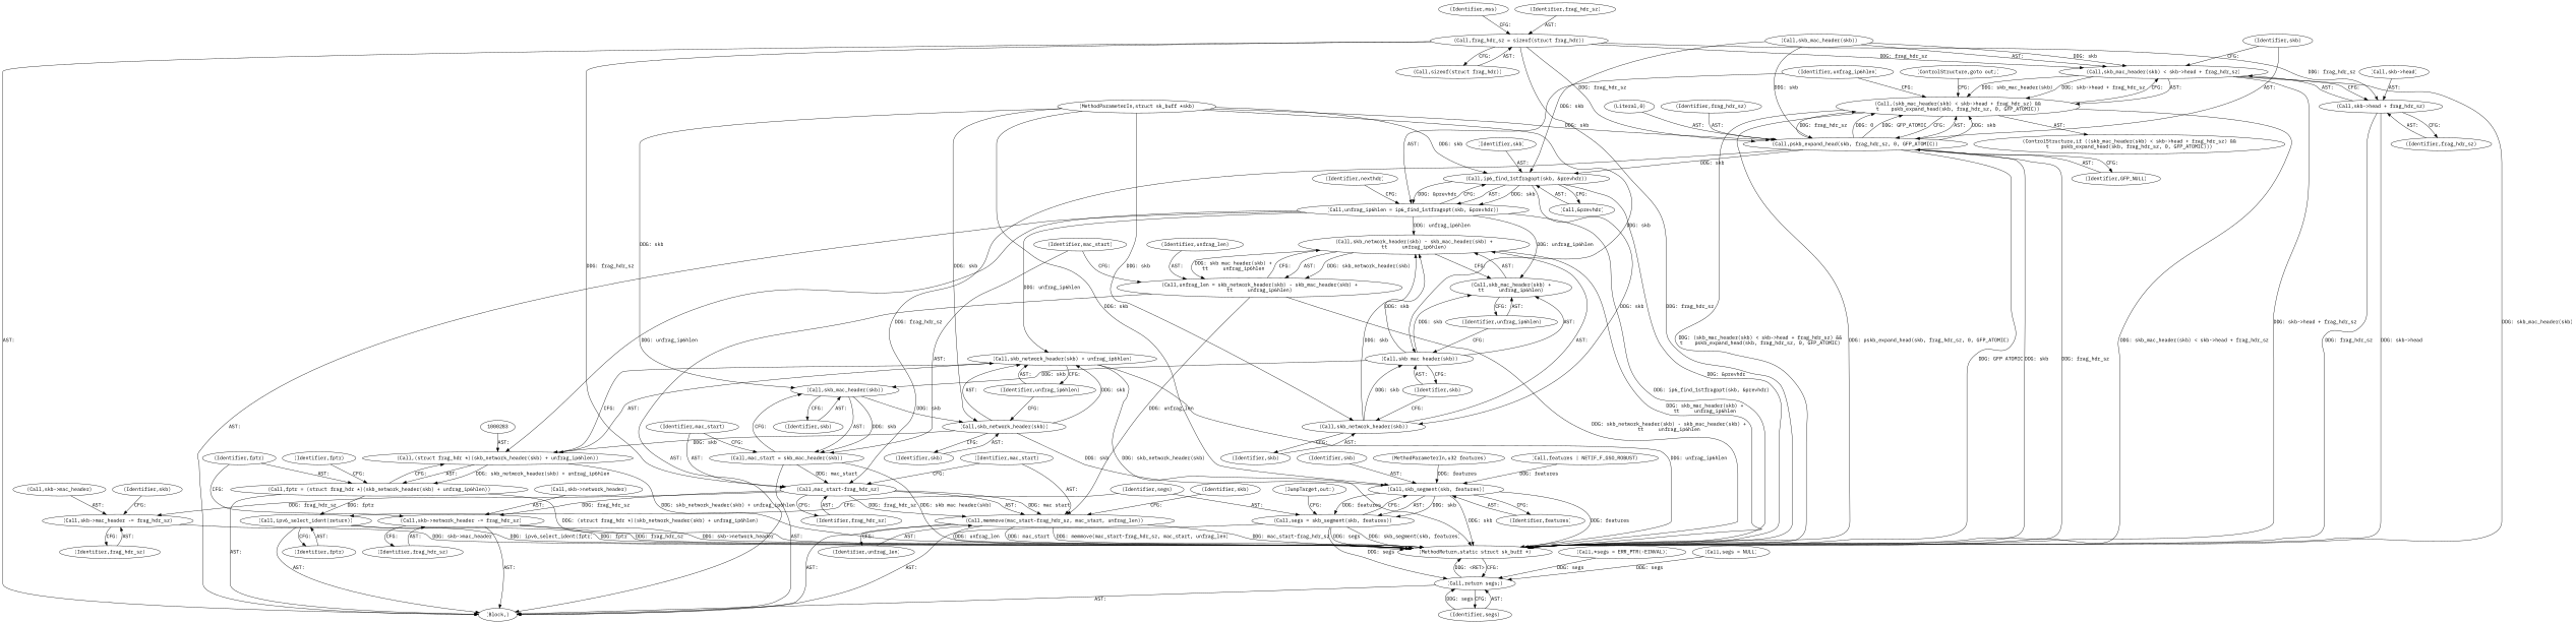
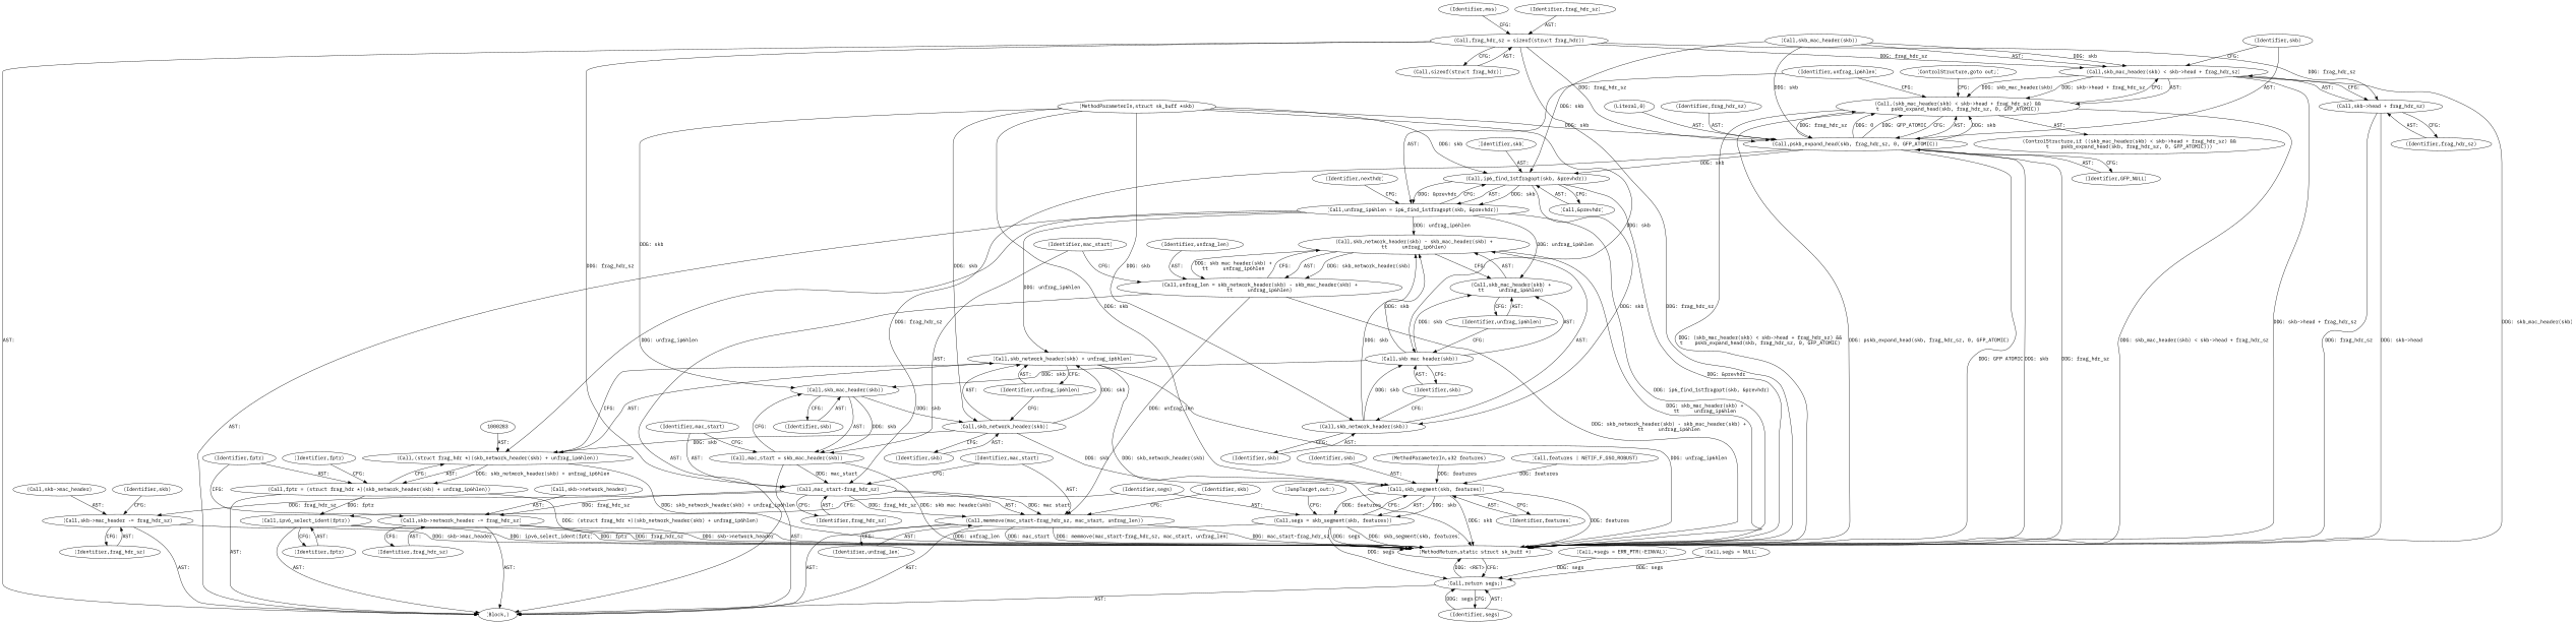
  digraph {
    fontname="IBM Plex Mono"
    node [fontname="IBM Plex Mono"]
    edge [fontname="IBM Plex Mono"]
    n1 [label="(Call,frag_hdr_sz = sizeof(struct frag_hdr))"]
    n2 [label="(Call,skb_mac_header(skb) < skb->head + frag_hdr_sz)"]
    n3 [label="(Call,skb->head + frag_hdr_sz)"]
    n4 [label="(Call,pskb_expand_head(skb, frag_hdr_sz, 0, GFP_ATOMIC))"]
    n5 [label="(Call,mac_start-frag_hdr_sz)"]
    n6 [label="(Call,sizeof(struct frag_hdr))"]
    n7 [label="(MethodReturn,static struct sk_buff *)"]
    n8 [label="(Block,)"]
    n9 [label="(Call,(skb_mac_header(skb) < skb->head + frag_hdr_sz) &&\n\t    pskb_expand_head(skb, frag_hdr_sz, 0, GFP_ATOMIC))"]
    n10 [label="(Identifier,frag_hdr_sz)"]
    n11 [label="(Call,ip6_find_1stfragopt(skb, &prevhdr))"]
    n12 [label="(Identifier,GFP_NULL)"]
    n13 [label="(Call,memmove(mac_start-frag_hdr_sz, mac_start, unfrag_len))"]
    n14 [label="(Call,skb->mac_header -= frag_hdr_sz)"]
    n15 [label="(Call,skb->network_header -= frag_hdr_sz)"]
    n16 [label="(Identifier,frag_hdr_sz)"]
    n17 [label="(Call,return segs;)"]
    n18 [label="(ControlStructure,if ((skb_mac_header(skb) < skb->head + frag_hdr_sz) &&\n\t    pskb_expand_head(skb, frag_hdr_sz, 0, GFP_ATOMIC)))"]
    n19 [label="(Call,unfrag_ip6hlen = ip6_find_1stfragopt(skb, &prevhdr))"]
    n20 [label="(Call,skb_network_header(skb))"]
    n21 [label="(Call,&prevhdr)"]
    n22 [label="(Call,skb_network_header(skb) - skb_mac_header(skb) +\n\t\t     unfrag_ip6hlen)"]
    n23 [label="(Call,skb_mac_header(skb) +\n\t\t     unfrag_ip6hlen)"]
    n24 [label="(Call,(struct frag_hdr *)(skb_network_header(skb) + unfrag_ip6hlen))"]
    n25 [label="(Call,skb_network_header(skb) + unfrag_ip6hlen)"]
    n26 [label="(Call,skb_mac_header(skb))"]
    n27 [label="(Identifier,skb)"]
    n28 [label="(Call,unfrag_len = skb_network_header(skb) - skb_mac_header(skb) +\n\t\t     unfrag_ip6hlen)"]
    n29 [label="(Identifier,unfrag_ip6hlen)"]
    n30 [label="(Call,fptr = (struct frag_hdr *)(skb_network_header(skb) + unfrag_ip6hlen))"]
    n31 [label="(Identifier,unfrag_ip6hlen)"]
    n32 [label="(Identifier,unfrag_len)"]
-   n33 [label="(Call,ipv6_select_ident(return))"]
+   n33 [label="(Call,ipv6_select_ident(fptr))"]
    n34 [label="(Identifier,fptr)"]
    n35 [label="(Call,skb_network_header(skb))"]
    n36 [label="(Call,skb_mac_header(skb))"]
    n37 [label="(Identifier,skb)"]
    n38 [label="(Call,mac_start = skb_mac_header(skb))"]
    n39 [label="(Identifier,skb)"]
    n40 [label="(Call,skb_segment(skb, features))"]
    n41 [label="(Identifier,skb)"]
    n42 [label="(Identifier,frag_hdr_sz)"]
    n43 [label="(Identifier,frag_hdr_sz)"]
    n44 [label="(Call,segs = skb_segment(skb, features))"]
    n45 [label="(Identifier,features)"]
    n46 [label="(Identifier,segs)"]
    n47 [label="(Identifier,mss)"]
    n48 [label="(Identifier,skb)"]
    n49 [label="(Call,skb->mac_header)"]
    n50 [label="(Identifier,mac_start)"]
    n51 [label="(MethodParameterIn,struct sk_buff *skb)"]
    n52 [label="(Identifier,nexthdr)"]
    n53 [label="(Identifier,mac_start)"]
    n54 [label="(Call,skb_mac_header(skb))"]
    n55 [label="(Identifier,fptr)"]
    n56 [label="(Call,skb->network_header)"]
    n57 [label="(Identifier,skb)"]
    n58 [label="(Identifier,skb)"]
    n59 [label="(Call,*segs = ERR_PTR(-EINVAL))"]
    n60 [label="(Identifier,segs)"]
    n61 [label="(Identifier,unfrag_len)"]
    n62 [label="(ControlStructure,goto out;)"]
    n63 [label="(Identifier,frag_hdr_sz)"]
    n64 [label="(Identifier,frag_hdr_sz)"]
    n65 [label="(Call,segs = NULL)"]
-   n66 [label="(Call,skb->head)"]
    n67 [label="(Identifier,skb)"]
    n68 [label="(MethodParameterIn,u32 features)"]
    n69 [label="(Identifier,unfrag_ip6hlen)"]
    n70 [label="(Identifier,mac_start)"]
    n71 [label="(Literal,0)"]
    n72 [label="(JumpTarget,out:)"]
    n73 [label="(Identifier,fptr)"]
    n74 [label="(Call,features | NETIF_F_GSO_ROBUST)"]
    n75 [label="(Identifier,skb)"]
    1000283
    n1 -> n2 [label="DDG: frag_hdr_sz"]
    n1 -> n3 [label="DDG: frag_hdr_sz"]
    n1 -> n4 [label="DDG: frag_hdr_sz"]
    n1 -> n5 [label="DDG: frag_hdr_sz"]
    n1 -> n6 [label="CFG: "]
    n1 -> n7 [label="DDG: frag_hdr_sz"]
    n1 -> n8 [label="AST: "]
    n2 -> n3 [label="CFG: "]
    n2 -> n7 [label="DDG: skb->head + frag_hdr_sz"]
    n2 -> n7 [label="DDG: skb_mac_header(skb)"]
    n2 -> n9 [label="AST: "]
    n2 -> n9 [label="DDG: skb_mac_header(skb)"]
    n2 -> n9 [label="DDG: skb->head + frag_hdr_sz"]
    n3 -> n2 [label="AST: "]
    n3 -> n7 [label="DDG: skb->head"]
    n3 -> n7 [label="DDG: frag_hdr_sz"]
    n3 -> n10 [label="CFG: "]
    n4 -> n5 [label="DDG: frag_hdr_sz"]
    n4 -> n7 [label="DDG: skb"]
    n4 -> n7 [label="DDG: frag_hdr_sz"]
    n4 -> n7 [label="DDG: GFP_ATOMIC"]
    n4 -> n9 [label="AST: "]
    n4 -> n9 [label="DDG: skb"]
    n4 -> n9 [label="DDG: frag_hdr_sz"]
    n4 -> n9 [label="DDG: 0"]
    n4 -> n9 [label="DDG: GFP_ATOMIC"]
    n4 -> n11 [label="DDG: skb"]
    n4 -> n12 [label="CFG: "]
    n5 -> n13 [label="AST: "]
    n5 -> n13 [label="DDG: mac_start"]
    n5 -> n13 [label="DDG: frag_hdr_sz"]
    n5 -> n14 [label="DDG: frag_hdr_sz"]
    n5 -> n15 [label="DDG: frag_hdr_sz"]
    n5 -> n16 [label="CFG: "]
    n6 -> n1 [label="AST: "]
    n7 -> n17 [label="CFG: "]
    n9 -> n2 [label="CFG: "]
    n9 -> n4 [label="CFG: "]
    n9 -> n7 [label="DDG: skb_mac_header(skb) < skb->head + frag_hdr_sz"]
    n9 -> n7 [label="DDG: (skb_mac_header(skb) < skb->head + frag_hdr_sz) &&\n\t    pskb_expand_head(skb, frag_hdr_sz, 0, GFP_ATOMIC)"]
    n9 -> n7 [label="DDG: pskb_expand_head(skb, frag_hdr_sz, 0, GFP_ATOMIC)"]
    n9 -> n18 [label="AST: "]
    n10 -> n3 [label="AST: "]
    n11 -> n7 [label="DDG: &prevhdr"]
    n11 -> n19 [label="AST: "]
    n11 -> n19 [label="DDG: skb"]
    n11 -> n19 [label="DDG: &prevhdr"]
    n11 -> n20 [label="DDG: skb"]
    n11 -> n21 [label="CFG: "]
    n12 -> n4 [label="AST: "]
    n13 -> n7 [label="DDG: mac_start-frag_hdr_sz"]
    n13 -> n7 [label="DDG: unfrag_len"]
    n13 -> n7 [label="DDG: mac_start"]
    n13 -> n7 [label="DDG: memmove(mac_start-frag_hdr_sz, mac_start, unfrag_len)"]
    n13 -> n8 [label="AST: "]
    n13 -> n32 [label="CFG: "]
    n14 -> n7 [label="DDG: skb->mac_header"]
+   n14 -> n8 [label="AST: "]
    n14 -> n42 [label="CFG: "]
    n15 -> n7 [label="DDG: skb->network_header"]
    n15 -> n7 [label="DDG: frag_hdr_sz"]
    n15 -> n8 [label="AST: "]
    n15 -> n43 [label="CFG: "]
    n16 -> n5 [label="AST: "]
    n17 -> n7 [label="DDG: <RET>"]
    n17 -> n8 [label="AST: "]
    n17 -> n46 [label="CFG: "]
    n19 -> n7 [label="DDG: ip6_find_1stfragopt(skb, &prevhdr)"]
    n19 -> n8 [label="AST: "]
    n19 -> n11 [label="CFG: "]
    n19 -> n22 [label="DDG: unfrag_ip6hlen"]
    n19 -> n23 [label="DDG: unfrag_ip6hlen"]
    n19 -> n24 [label="DDG: unfrag_ip6hlen"]
    n19 -> n25 [label="DDG: unfrag_ip6hlen"]
    n20 -> n22 [label="AST: "]
    n20 -> n22 [label="DDG: skb"]
    n20 -> n26 [label="DDG: skb"]
    n20 -> n27 [label="CFG: "]
    n21 -> n11 [label="AST: "]
    n22 -> n7 [label="DDG: skb_mac_header(skb) +\n\t\t     unfrag_ip6hlen"]
    n22 -> n23 [label="CFG: "]
    n22 -> n28 [label="AST: "]
    n22 -> n28 [label="DDG: skb_network_header(skb)"]
    n22 -> n28 [label="DDG: skb_mac_header(skb) +\n\t\t     unfrag_ip6hlen"]
    n23 -> n22 [label="AST: "]
    n23 -> n29 [label="CFG: "]
    n24 -> n7 [label="DDG: skb_network_header(skb) + unfrag_ip6hlen"]
    n24 -> n25 [label="CFG: "]
    n24 -> n30 [label="AST: "]
    n24 -> n30 [label="DDG: skb_network_header(skb) + unfrag_ip6hlen"]
    n25 -> n7 [label="DDG: skb_network_header(skb)"]
    n25 -> n7 [label="DDG: unfrag_ip6hlen"]
    n25 -> n24 [label="AST: "]
    n25 -> n31 [label="CFG: "]
    n26 -> n22 [label="DDG: skb"]
    n26 -> n23 [label="AST: "]
    n26 -> n23 [label="DDG: skb"]
    n26 -> n36 [label="DDG: skb"]
    n26 -> n37 [label="CFG: "]
    n27 -> n20 [label="AST: "]
    n28 -> n7 [label="DDG: skb_network_header(skb) - skb_mac_header(skb) +\n\t\t     unfrag_ip6hlen"]
    n28 -> n8 [label="AST: "]
    n28 -> n13 [label="DDG: unfrag_len"]
    n28 -> n22 [label="CFG: "]
    n29 -> n23 [label="AST: "]
    n29 -> n26 [label="CFG: "]
    n30 -> n7 [label="DDG: (struct frag_hdr *)(skb_network_header(skb) + unfrag_ip6hlen)"]
    n30 -> n8 [label="AST: "]
    n30 -> n24 [label="CFG: "]
    n30 -> n33 [label="DDG: fptr"]
    n31 -> n25 [label="AST: "]
    n31 -> n35 [label="CFG: "]
    n32 -> n13 [label="AST: "]
    n33 -> n7 [label="DDG: ipv6_select_ident(fptr)"]
    n33 -> n7 [label="DDG: fptr"]
    n33 -> n8 [label="AST: "]
    n33 -> n34 [label="CFG: "]
    n34 -> n33 [label="AST: "]
    n35 -> n24 [label="DDG: skb"]
    n35 -> n25 [label="AST: "]
    n35 -> n25 [label="DDG: skb"]
    n35 -> n40 [label="DDG: skb"]
    n35 -> n41 [label="CFG: "]
    n36 -> n35 [label="DDG: skb"]
    n36 -> n38 [label="AST: "]
    n36 -> n38 [label="DDG: skb"]
    n36 -> n39 [label="CFG: "]
    n37 -> n20 [label="CFG: "]
    n37 -> n26 [label="AST: "]
    n38 -> n5 [label="DDG: mac_start"]
    n38 -> n7 [label="DDG: skb_mac_header(skb)"]
    n38 -> n8 [label="AST: "]
    n38 -> n36 [label="CFG: "]
    n39 -> n36 [label="AST: "]
    n40 -> n7 [label="DDG: skb"]
    n40 -> n7 [label="DDG: features"]
    n40 -> n44 [label="AST: "]
    n40 -> n44 [label="DDG: skb"]
    n40 -> n44 [label="DDG: features"]
    n40 -> n45 [label="CFG: "]
    n41 -> n35 [label="AST: "]
    n42 -> n14 [label="AST: "]
    n43 -> n15 [label="AST: "]
    n44 -> n7 [label="DDG: segs"]
    n44 -> n7 [label="DDG: skb_segment(skb, features)"]
    n44 -> n8 [label="AST: "]
    n44 -> n17 [label="DDG: segs"]
    n44 -> n40 [label="CFG: "]
    n45 -> n40 [label="AST: "]
    n46 -> n17 [label="AST: "]
    n46 -> n17 [label="DDG: segs"]
    n47 -> n1 [label="CFG: "]
    n48 -> n2 [label="CFG: "]
    n48 -> n4 [label="AST: "]
    n49 -> n14 [label="AST: "]
    n50 -> n5 [label="CFG: "]
    n50 -> n13 [label="AST: "]
    n51 -> n4 [label="DDG: skb"]
    n51 -> n11 [label="DDG: skb"]
    n51 -> n20 [label="DDG: skb"]
    n51 -> n26 [label="DDG: skb"]
    n51 -> n35 [label="DDG: skb"]
    n51 -> n36 [label="DDG: skb"]
    n51 -> n40 [label="DDG: skb"]
    n52 -> n19 [label="CFG: "]
    n53 -> n5 [label="AST: "]
    n53 -> n38 [label="CFG: "]
    n54 -> n2 [label="AST: "]
    n54 -> n2 [label="DDG: skb"]
    n54 -> n4 [label="DDG: skb"]
    n54 -> n11 [label="DDG: skb"]
    n55 -> n15 [label="CFG: "]
    n55 -> n30 [label="AST: "]
    n56 -> n15 [label="AST: "]
    n57 -> n11 [label="AST: "]
    n58 -> n40 [label="AST: "]
    n59 -> n17 [label="DDG: segs"]
    n60 -> n33 [label="CFG: "]
    n60 -> n44 [label="AST: "]
    n61 -> n28 [label="AST: "]
    n62 -> n9 [label="CFG: "]
    n63 -> n1 [label="AST: "]
    n64 -> n4 [label="AST: "]
    n65 -> n17 [label="DDG: segs"]
-   n66 -> n3 [label="AST: "]
    n67 -> n13 [label="CFG: "]
    n68 -> n40 [label="DDG: features"]
    n69 -> n9 [label="CFG: "]
    n69 -> n19 [label="AST: "]
    n70 -> n28 [label="CFG: "]
    n70 -> n38 [label="AST: "]
    n71 -> n4 [label="AST: "]
    n72 -> n44 [label="CFG: "]
    n73 -> n30 [label="CFG: "]
    n74 -> n40 [label="DDG: features"]
    n75 -> n14 [label="CFG: "]
    1000283 -> n24 [label="AST: "]
  }
